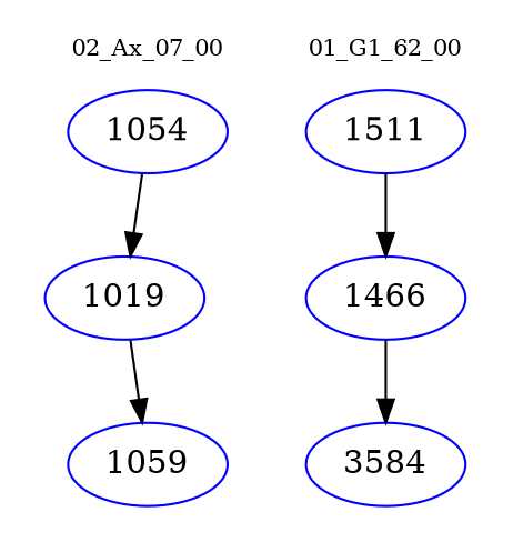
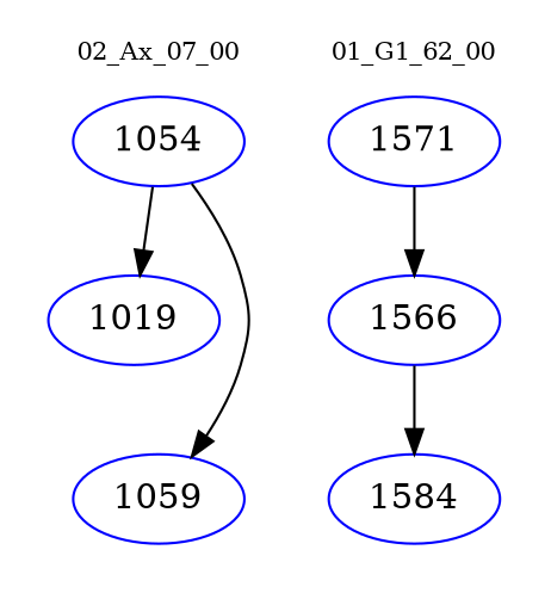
  digraph {
    node [color=blue]
    edge [color=black]
    n1 [label=1054]
    n2 [label=1019]
    n3 [label=1059]
-   n4 [label=1511]
-   n5 [label=1466]
-   n6 [label=3584]
+   n4 [label=1571]
+   n5 [label=1566]
+   n6 [label=1584]
    subgraph cluster_1 {
      color=white
      fontsize=10
      label="02_Ax_07_00"
      n1
      n2
      n3
    }
    subgraph cluster_2 {
      color=white
      fontsize=10
      label="01_G1_62_00"
      n4
      n5
      n6
    }
    n1 -> n2
-   n2 -> n3
+   n1 -> n3
    n4 -> n5
    n5 -> n6
  }
